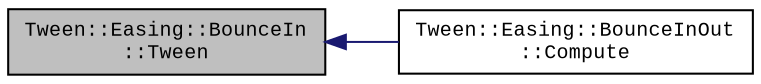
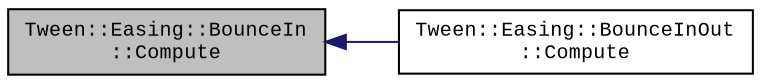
  digraph {
    rankdir=LR
    fontname="Liberation Mono"
    node [color=black fontname="Liberation Mono" fontsize=10 shape=record]
-   n1 [fillcolor=grey75 fontcolor=black height=0.2 label="Tween::Easing::BounceIn\l::Tween" style=filled width=0.4]
+   n1 [fillcolor=grey75 fontcolor=black height=0.2 label="Tween::Easing::BounceIn\l::Compute" style=filled width=0.4]
    n2 [height=0.2 label="Tween::Easing::BounceInOut\l::Compute" width=0.4]
    n1 -> n2 [color=midnightblue dir=back fontname="Liberation Mono" fontsize=10 labelfontname=FreeSans labelfontsize=10 style=solid]
  }
